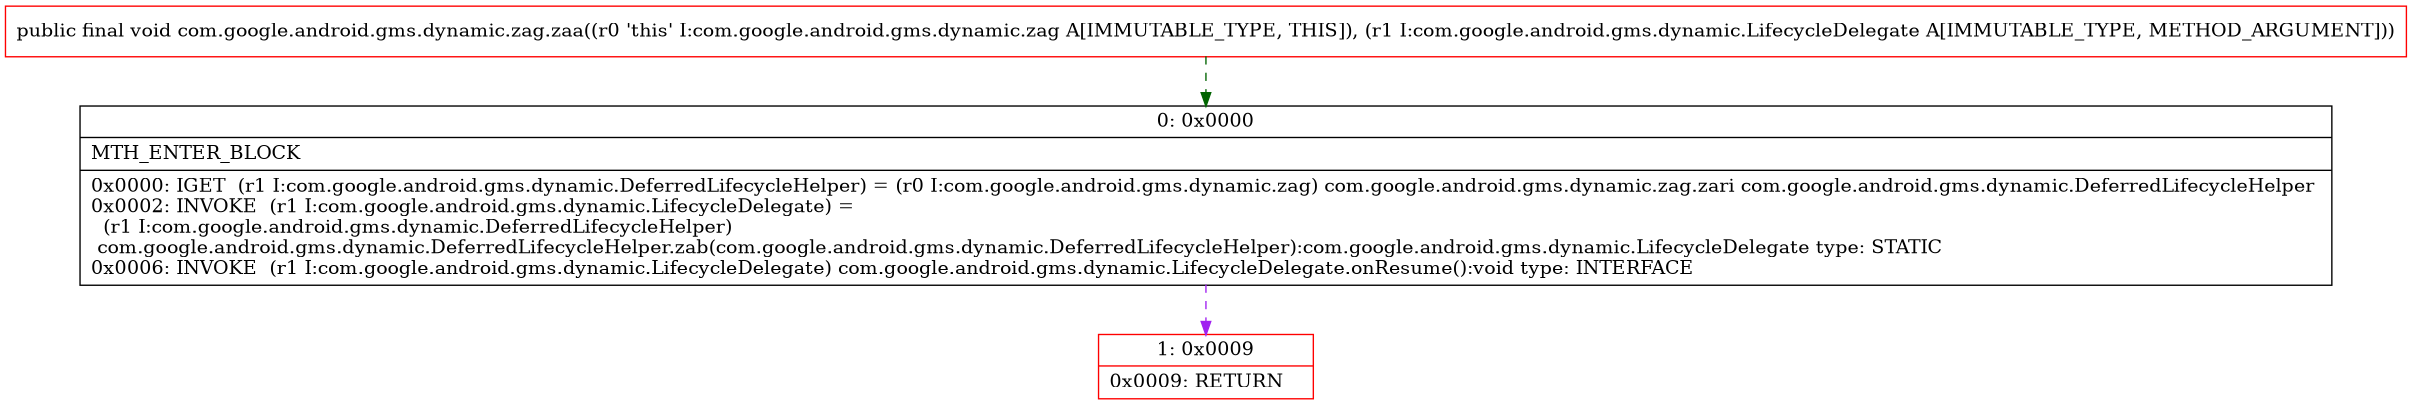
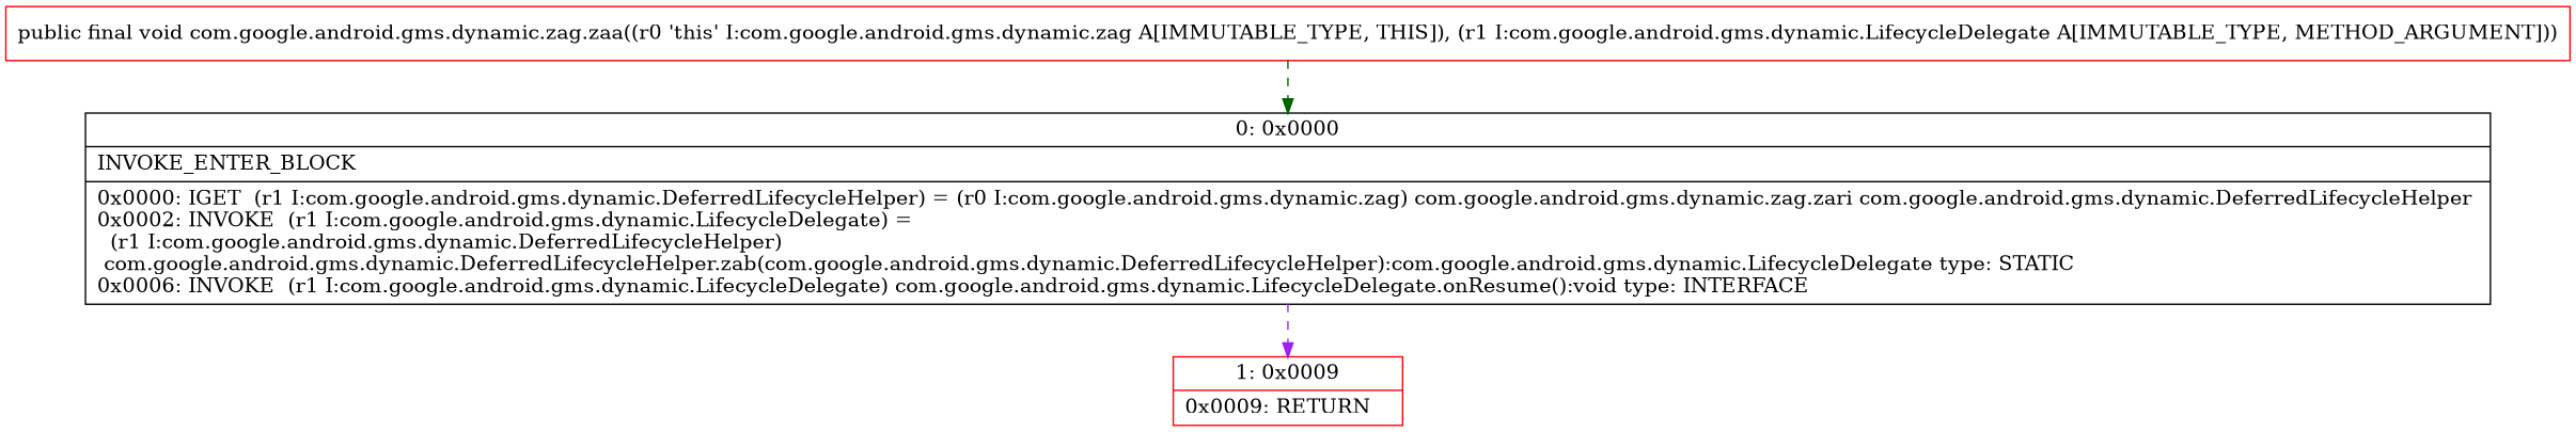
  digraph {
    node [shape=record color=red]
    edge [style=dashed]
-   n1 [label="{0\:\ 0x0000|MTH_ENTER_BLOCK\l|0x0000: IGET  (r1 I:com.google.android.gms.dynamic.DeferredLifecycleHelper) = (r0 I:com.google.android.gms.dynamic.zag) com.google.android.gms.dynamic.zag.zari com.google.android.gms.dynamic.DeferredLifecycleHelper \l0x0002: INVOKE  (r1 I:com.google.android.gms.dynamic.LifecycleDelegate) = \l  (r1 I:com.google.android.gms.dynamic.DeferredLifecycleHelper)\l com.google.android.gms.dynamic.DeferredLifecycleHelper.zab(com.google.android.gms.dynamic.DeferredLifecycleHelper):com.google.android.gms.dynamic.LifecycleDelegate type: STATIC \l0x0006: INVOKE  (r1 I:com.google.android.gms.dynamic.LifecycleDelegate) com.google.android.gms.dynamic.LifecycleDelegate.onResume():void type: INTERFACE \l}" color=black]
+   n1 [label="{0\:\ 0x0000|INVOKE_ENTER_BLOCK\l|0x0000: IGET  (r1 I:com.google.android.gms.dynamic.DeferredLifecycleHelper) = (r0 I:com.google.android.gms.dynamic.zag) com.google.android.gms.dynamic.zag.zari com.google.android.gms.dynamic.DeferredLifecycleHelper \l0x0002: INVOKE  (r1 I:com.google.android.gms.dynamic.LifecycleDelegate) = \l  (r1 I:com.google.android.gms.dynamic.DeferredLifecycleHelper)\l com.google.android.gms.dynamic.DeferredLifecycleHelper.zab(com.google.android.gms.dynamic.DeferredLifecycleHelper):com.google.android.gms.dynamic.LifecycleDelegate type: STATIC \l0x0006: INVOKE  (r1 I:com.google.android.gms.dynamic.LifecycleDelegate) com.google.android.gms.dynamic.LifecycleDelegate.onResume():void type: INTERFACE \l}" color=black]
    n2 [label="{1\:\ 0x0009|0x0009: RETURN   \l}"]
    n3 [label="{public final void com.google.android.gms.dynamic.zag.zaa((r0 'this' I:com.google.android.gms.dynamic.zag A[IMMUTABLE_TYPE, THIS]), (r1 I:com.google.android.gms.dynamic.LifecycleDelegate A[IMMUTABLE_TYPE, METHOD_ARGUMENT])) }"]
    n1 -> n2 [color=purple]
    n3 -> n1 [color=darkgreen]
  }
